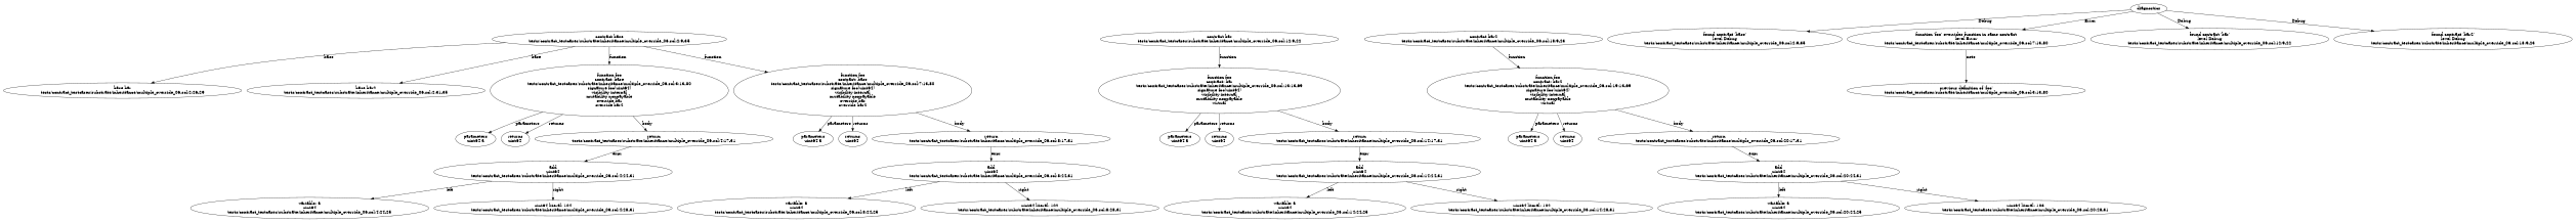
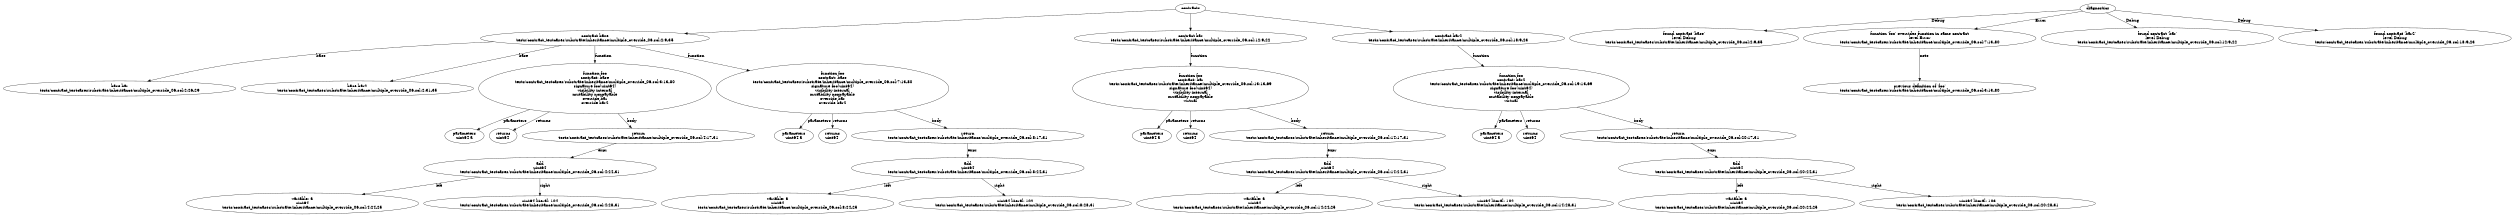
  strict digraph {
    n1 [label="contract base\ntests/contract_testcases/substrate/inheritance/multiple_override_06.sol:2:9-35"]
    n2 [label="base bar\ntests/contract_testcases/substrate/inheritance/multiple_override_06.sol:2:26-29"]
    n3 [label="base bar2\ntests/contract_testcases/substrate/inheritance/multiple_override_06.sol:2:31-35"]
    n4 [label="function foo\ncontract: base\ntests/contract_testcases/substrate/inheritance/multiple_override_06.sol:3:13-80\nsignature foo(uint64)\nvisibility internal\nmutability nonpayable\noverride bar\noverride bar2"]
    n5 [label="function foo\ncontract: base\ntests/contract_testcases/substrate/inheritance/multiple_override_06.sol:7:13-80\nsignature foo(uint64)\nvisibility internal\nmutability nonpayable\noverride bar\noverride bar2"]
    n6 [label="parameters\nuint64 a"]
    n7 [label="returns\nuint64 "]
    n8 [label="return\ntests/contract_testcases/substrate/inheritance/multiple_override_06.sol:4:17-31"]
    n9 [label="add\nuint64\ntests/contract_testcases/substrate/inheritance/multiple_override_06.sol:4:24-31"]
    n10 [label="variable: a\nuint64\ntests/contract_testcases/substrate/inheritance/multiple_override_06.sol:4:24-25"]
    n11 [label="uint64 literal: 104\ntests/contract_testcases/substrate/inheritance/multiple_override_06.sol:4:28-31"]
    n12 [label="parameters\nuint64 a"]
    n13 [label="returns\nuint64 "]
    n14 [label="return\ntests/contract_testcases/substrate/inheritance/multiple_override_06.sol:8:17-31"]
    n15 [label="add\nuint64\ntests/contract_testcases/substrate/inheritance/multiple_override_06.sol:8:24-31"]
    n16 [label="variable: a\nuint64\ntests/contract_testcases/substrate/inheritance/multiple_override_06.sol:8:24-25"]
    n17 [label="uint64 literal: 102\ntests/contract_testcases/substrate/inheritance/multiple_override_06.sol:8:28-31"]
    n18 [label="contract bar\ntests/contract_testcases/substrate/inheritance/multiple_override_06.sol:12:9-22"]
    n19 [label="function foo\ncontract: bar\ntests/contract_testcases/substrate/inheritance/multiple_override_06.sol:13:13-69\nsignature foo(uint64)\nvisibility internal\nmutability nonpayable\nvirtual"]
    n20 [label="parameters\nuint64 a"]
    n21 [label="returns\nuint64 "]
    n22 [label="return\ntests/contract_testcases/substrate/inheritance/multiple_override_06.sol:14:17-31"]
    n23 [label="add\nuint64\ntests/contract_testcases/substrate/inheritance/multiple_override_06.sol:14:24-31"]
    n24 [label="variable: a\nuint64\ntests/contract_testcases/substrate/inheritance/multiple_override_06.sol:14:24-25"]
    n25 [label="uint64 literal: 102\ntests/contract_testcases/substrate/inheritance/multiple_override_06.sol:14:28-31"]
    n26 [label="contract bar2\ntests/contract_testcases/substrate/inheritance/multiple_override_06.sol:18:9-23"]
    n27 [label="function foo\ncontract: bar2\ntests/contract_testcases/substrate/inheritance/multiple_override_06.sol:19:13-69\nsignature foo(uint64)\nvisibility internal\nmutability nonpayable\nvirtual"]
    n28 [label="parameters\nuint64 a"]
    n29 [label="returns\nuint64 "]
    n30 [label="return\ntests/contract_testcases/substrate/inheritance/multiple_override_06.sol:20:17-31"]
    n31 [label="add\nuint64\ntests/contract_testcases/substrate/inheritance/multiple_override_06.sol:20:24-31"]
    n32 [label="variable: a\nuint64\ntests/contract_testcases/substrate/inheritance/multiple_override_06.sol:20:24-25"]
    n33 [label="uint64 literal: 103\ntests/contract_testcases/substrate/inheritance/multiple_override_06.sol:20:28-31"]
    n34 [label="found contract 'base'\nlevel Debug\ntests/contract_testcases/substrate/inheritance/multiple_override_06.sol:2:9-35"]
    n35 [label="function 'foo' overrides function in same contract\nlevel Error\ntests/contract_testcases/substrate/inheritance/multiple_override_06.sol:7:13-80"]
    n36 [label="previous definition of 'foo'\ntests/contract_testcases/substrate/inheritance/multiple_override_06.sol:3:13-80"]
    n37 [label="found contract 'bar'\nlevel Debug\ntests/contract_testcases/substrate/inheritance/multiple_override_06.sol:12:9-22"]
    n38 [label="found contract 'bar2'\nlevel Debug\ntests/contract_testcases/substrate/inheritance/multiple_override_06.sol:18:9-23"]
+   contracts
    diagnostics
    n1 -> n2 [label=base]
    n1 -> n3 [label=base]
    n1 -> n4 [label=function]
    n1 -> n5 [label=function]
    n4 -> n6 [label=parameters]
    n4 -> n7 [label=returns]
    n4 -> n8 [label=body]
    n5 -> n12 [label=parameters]
    n5 -> n13 [label=returns]
    n5 -> n14 [label=body]
    n8 -> n9 [label=expr]
    n9 -> n10 [label=left]
    n9 -> n11 [label=right]
    n14 -> n15 [label=expr]
    n15 -> n16 [label=left]
    n15 -> n17 [label=right]
    n18 -> n19 [label=function]
    n19 -> n20 [label=parameters]
    n19 -> n21 [label=returns]
    n19 -> n22 [label=body]
    n22 -> n23 [label=expr]
    n23 -> n24 [label=left]
    n23 -> n25 [label=right]
    n26 -> n27 [label=function]
    n27 -> n28 [label=parameters]
    n27 -> n29 [label=returns]
    n27 -> n30 [label=body]
    n30 -> n31 [label=expr]
    n31 -> n32 [label=left]
    n31 -> n33 [label=right]
    n35 -> n36 [label=note]
+   contracts -> n1
+   contracts -> n18
+   contracts -> n26
    diagnostics -> n34 [label=Debug]
    diagnostics -> n35 [label=Error]
    diagnostics -> n37 [label=Debug]
    diagnostics -> n38 [label=Debug]
  }
